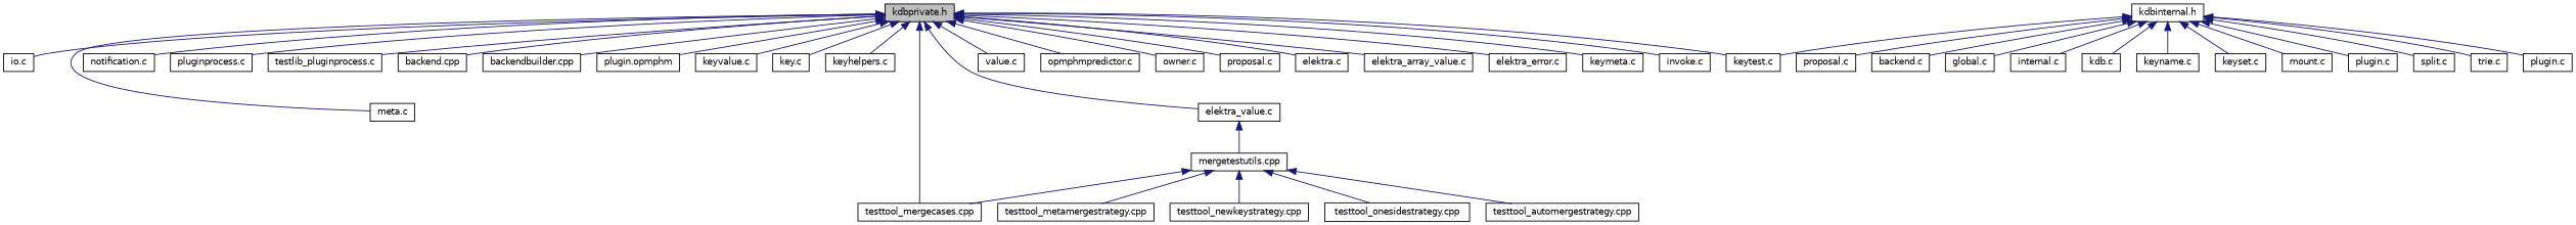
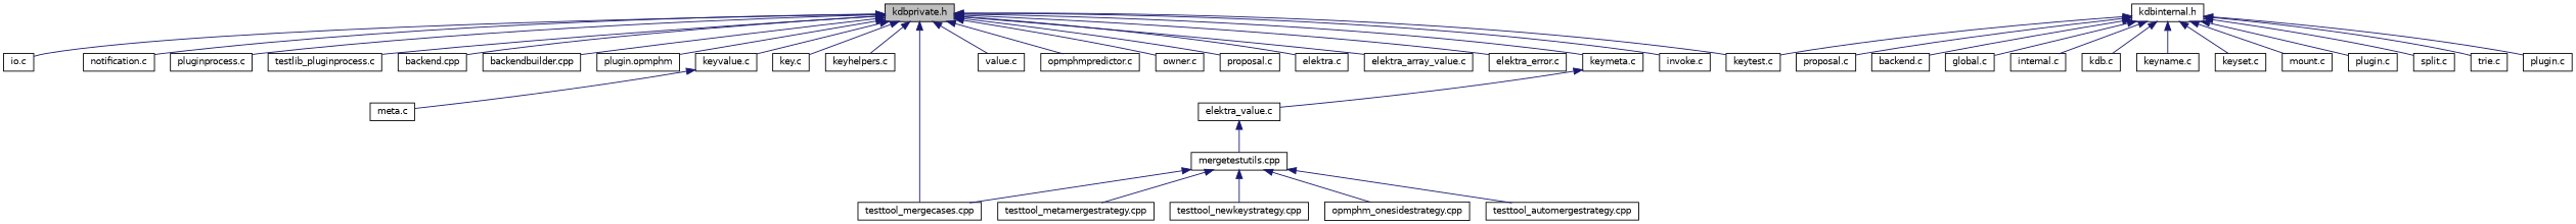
  digraph {
    node [color=black fillcolor=white fontname=Helvetica fontsize=10 shape=record style=filled]
    edge [color=midnightblue dir=back fontname=Helvetica fontsize=10 labelfontname=Helvetica labelfontsize=10 style=solid]
    n1 [fillcolor=grey75 fontcolor=black height=0.2 label="kdbprivate.h" width=0.4]
    n2 [height=0.2 label="key.c" width=0.4]
    n3 [height=0.2 label="keyhelpers.c" width=0.4]
    n4 [height=0.2 label="keymeta.c" width=0.4]
    n5 [height=0.2 label="keytest.c" width=0.4]
    n6 [height=0.2 label="keyvalue.c" width=0.4]
    n7 [height=0.2 label="value.c" width=0.4]
    n8 [height=0.2 label="opmphmpredictor.c" width=0.4]
    n9 [height=0.2 label="owner.c" width=0.4]
    n10 [height=0.2 label="proposal.c" width=0.4]
    n11 [height=0.2 label="elektra.c" width=0.4]
    n12 [height=0.2 label="elektra_array_value.c" width=0.4]
    n13 [height=0.2 label="elektra_error.c" width=0.4]
    n14 [height=0.2 label="elektra_value.c" width=0.4]
    n15 [height=0.2 label="invoke.c" width=0.4]
    n16 [height=0.2 label="io.c" width=0.4]
    n17 [height=0.2 label="meta.c" width=0.4]
    n18 [height=0.2 label="notification.c" width=0.4]
    n19 [height=0.2 label="pluginprocess.c" width=0.4]
    n20 [height=0.2 label="testlib_pluginprocess.c" width=0.4]
    n21 [height=0.2 label="backend.cpp" width=0.4]
    n22 [height=0.2 label="backendbuilder.cpp" width=0.4]
    n23 [height=0.2 label="plugin.opmphm" width=0.4]
    n24 [height=0.2 label="testtool_mergecases.cpp" width=0.4]
    n25 [height=0.2 label="mergetestutils.cpp" width=0.4]
    n26 [height=0.2 label="testtool_automergestrategy.cpp" width=0.4]
    n27 [height=0.2 label="testtool_metamergestrategy.cpp" width=0.4]
    n28 [height=0.2 label="testtool_newkeystrategy.cpp" width=0.4]
-   n29 [height=0.2 label="testtool_onesidestrategy.cpp" width=0.4]
+   n29 [height=0.2 label="opmphm_onesidestrategy.cpp" width=0.4]
    n30 [height=0.2 label="kdbinternal.h" width=0.4]
    n31 [height=0.2 label="backend.c" width=0.4]
    n32 [height=0.2 label="global.c" width=0.4]
    n33 [height=0.2 label="internal.c" width=0.4]
    n34 [height=0.2 label="kdb.c" width=0.4]
    n35 [height=0.2 label="keyname.c" width=0.4]
    n36 [height=0.2 label="keyset.c" width=0.4]
    n37 [height=0.2 label="mount.c" width=0.4]
    n38 [height=0.2 label="plugin.c" width=0.4]
    n39 [height=0.2 label="split.c" width=0.4]
    n40 [height=0.2 label="trie.c" width=0.4]
    n41 [height=0.2 label="plugin.c" width=0.4]
    n42 [height=0.2 label="proposal.c" width=0.4]
    n1 -> n2
    n1 -> n3
    n1 -> n4
    n1 -> n5
    n1 -> n6
    n1 -> n7
    n1 -> n8
    n1 -> n9
    n1 -> n10
    n1 -> n11
    n1 -> n12
    n1 -> n13
-   n1 -> n14
+   n4 -> n14
    n1 -> n15
    n1 -> n16
-   n1 -> n17
+   n6 -> n17
    n1 -> n18
    n1 -> n19
    n1 -> n20
    n1 -> n21
    n1 -> n22
    n1 -> n23
    n1 -> n24
    n14 -> n25
    n25 -> n24
    n25 -> n26
    n25 -> n27
    n25 -> n28
    n25 -> n29
    n30 -> n5
    n30 -> n31
    n30 -> n32
    n30 -> n33
    n30 -> n34
    n30 -> n35
    n30 -> n36
    n30 -> n37
    n30 -> n38
    n30 -> n39
    n30 -> n40
    n30 -> n41
    n30 -> n42
  }
